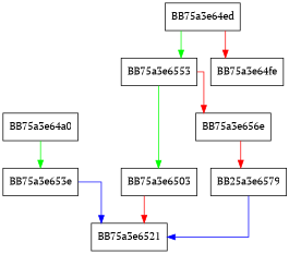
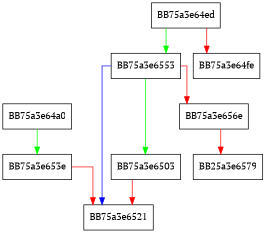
  digraph {
    fontname="PT Serif"
    splines=ortho
    node [fontname="PT Serif" shape=box]
    edge [color=red fontname="PT Serif"]
    BB75a3e64a0
    BB75a3e653e
    BB75a3e6521
    BB75a3e64ed
    BB75a3e6553
    BB75a3e64fe
    BB75a3e6503
    BB75a3e656e
    n9 [label=BB25a3e6579]
    BB75a3e64a0 -> BB75a3e653e [color=green]
-   BB75a3e653e -> BB75a3e6521 [color=blue]
+   BB75a3e653e -> BB75a3e6521
    BB75a3e64ed -> BB75a3e6553 [color=green]
    BB75a3e64ed -> BB75a3e64fe
    BB75a3e6553 -> BB75a3e6503 [color=green]
    BB75a3e6553 -> BB75a3e656e
    BB75a3e6503 -> BB75a3e6521
    BB75a3e656e -> n9
-   n9 -> BB75a3e6521 [color=blue]
+   BB75a3e6553 -> BB75a3e6521 [color=blue]
  }
